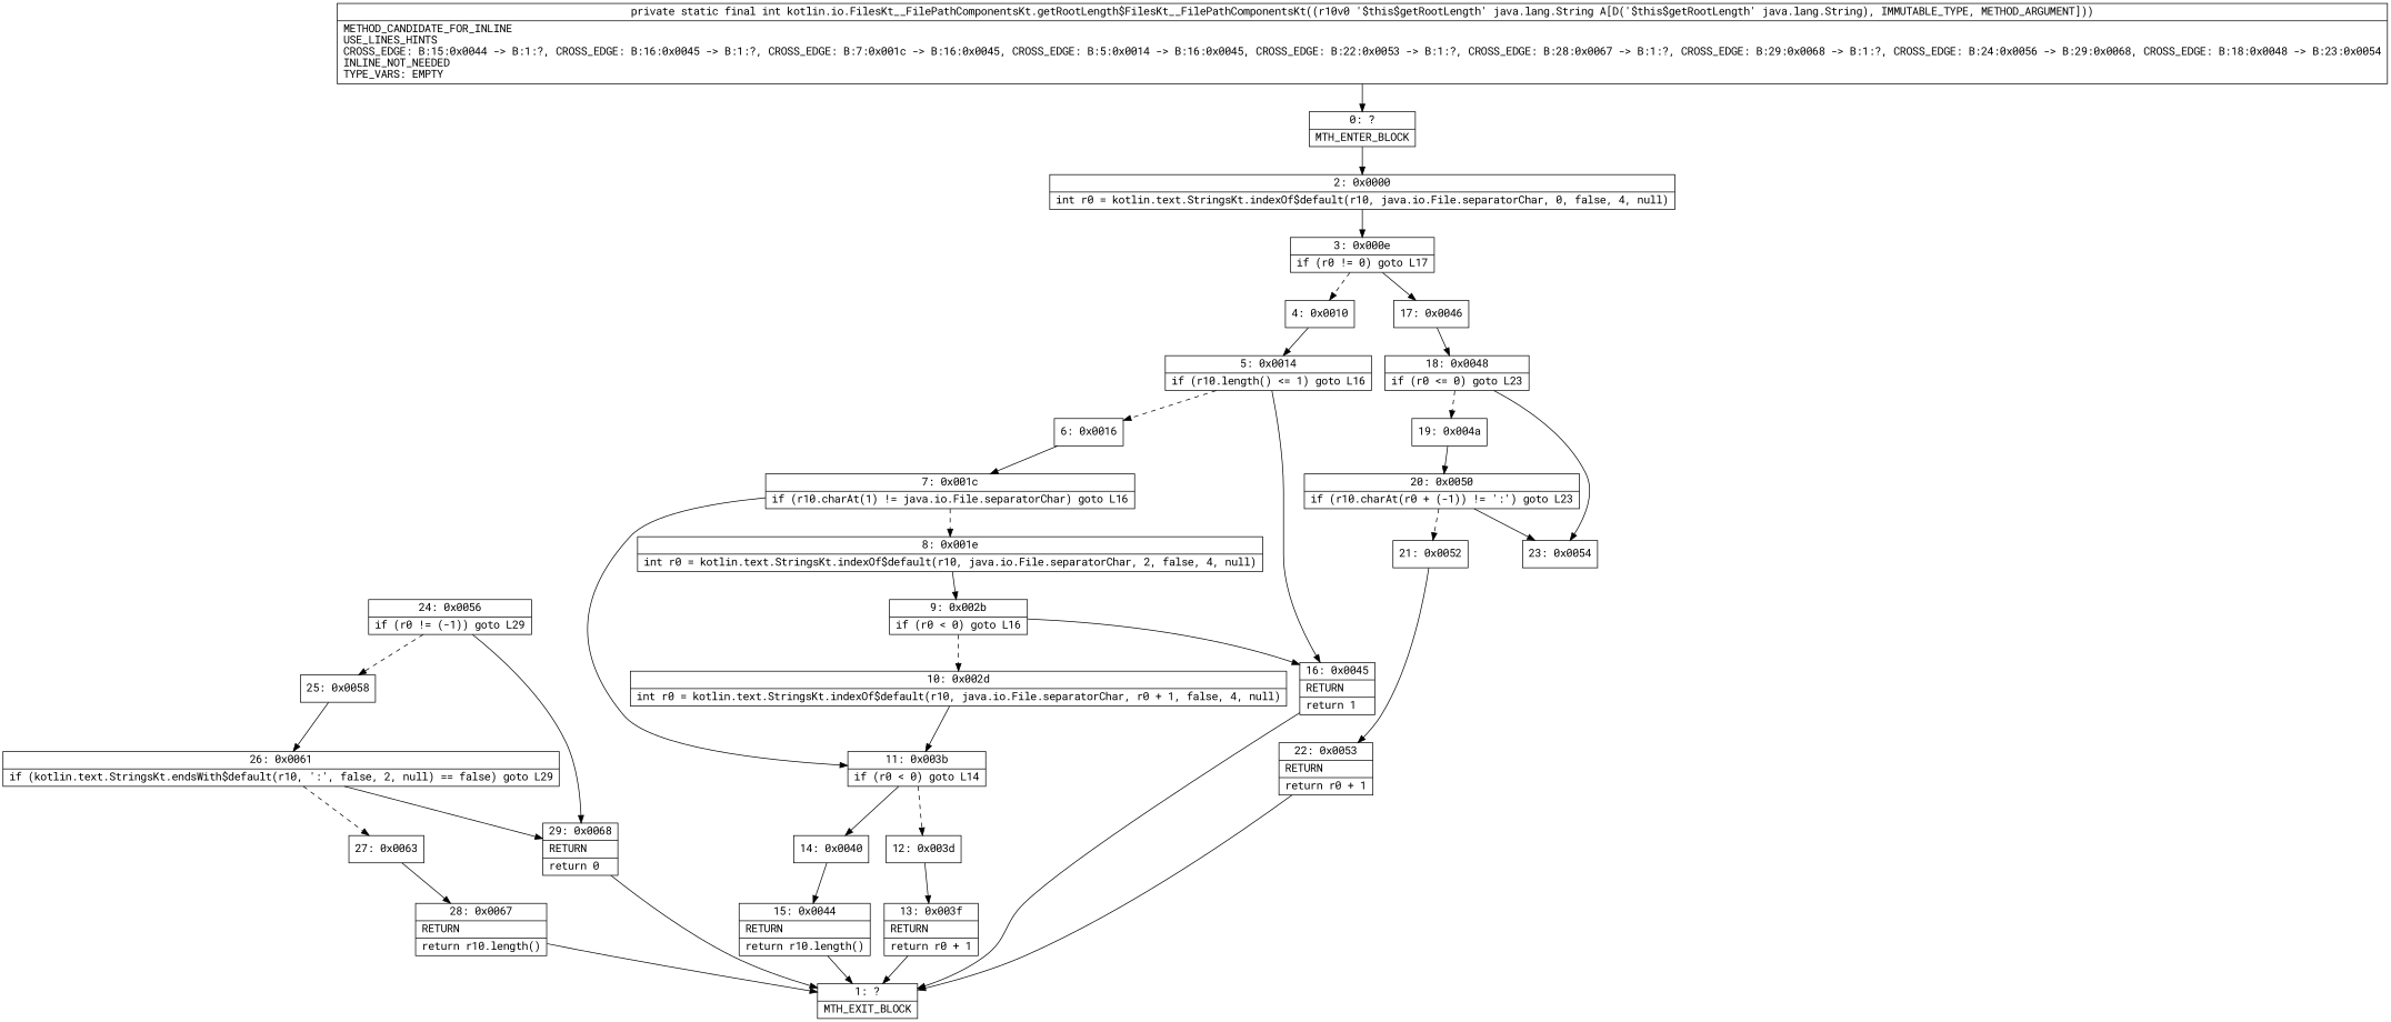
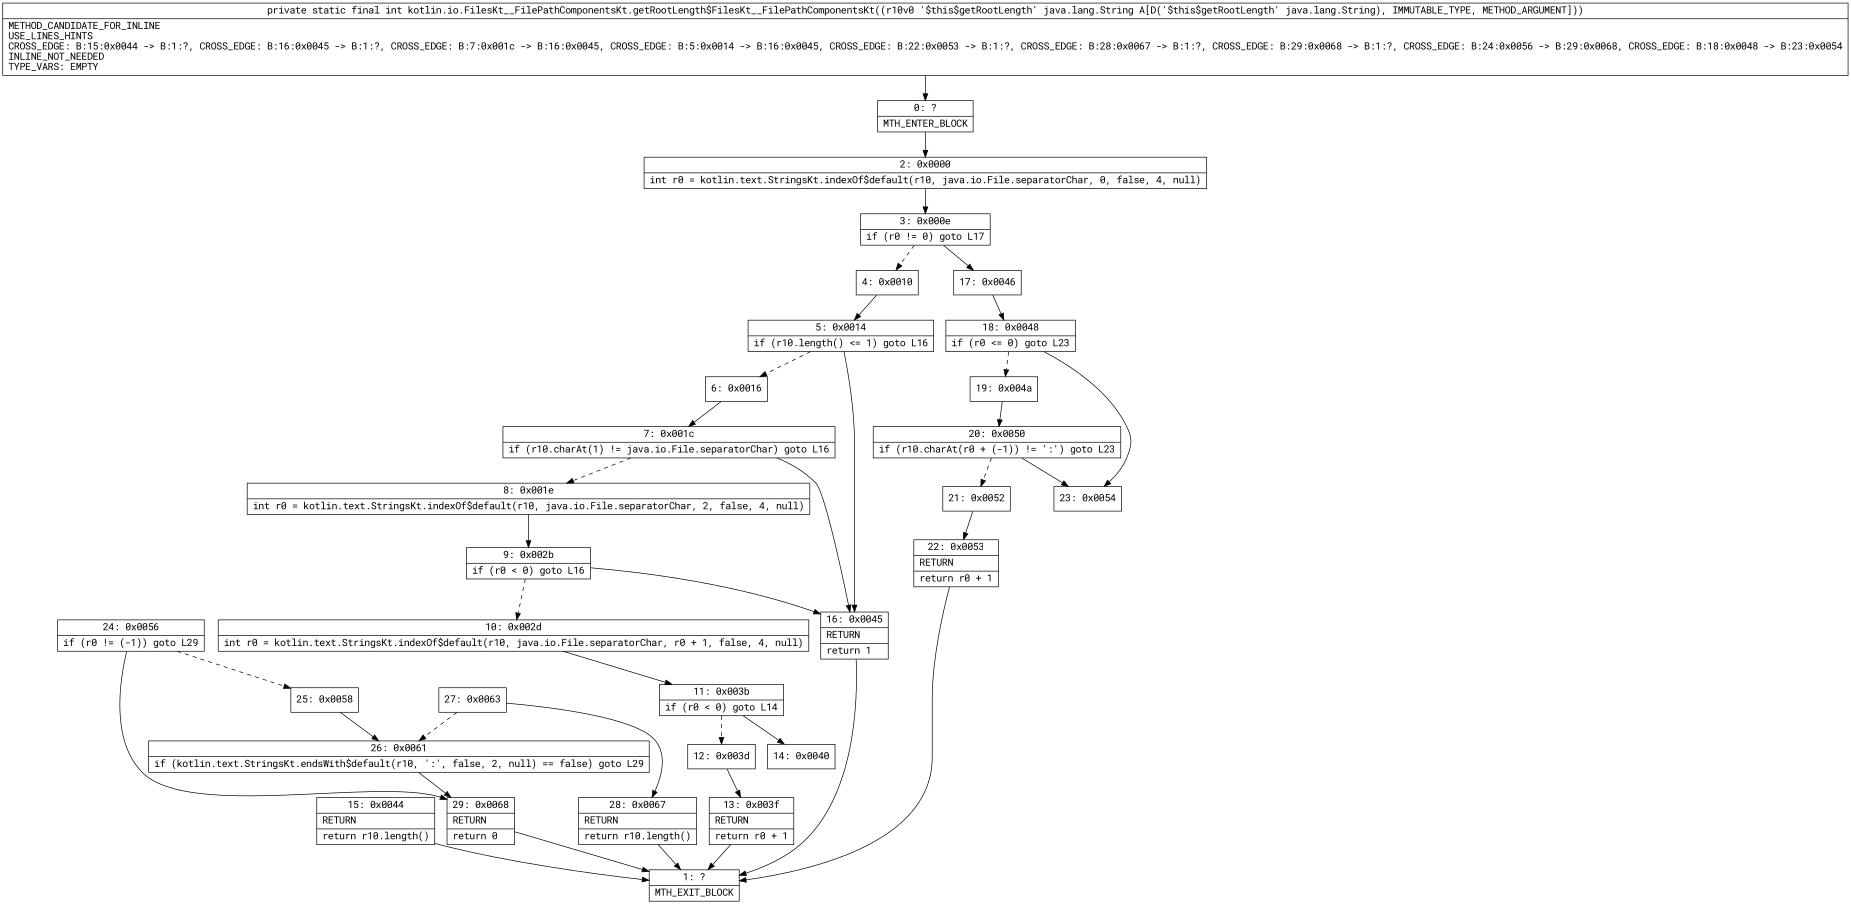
  digraph {
    fontname="Roboto Mono"
    node [fontname="Roboto Mono" shape=record]
    edge [fontname="Roboto Mono"]
    n1 [label="{0\:\ ?|MTH_ENTER_BLOCK\l}"]
    n2 [label="{2\:\ 0x0000|int r0 = kotlin.text.StringsKt.indexOf$default(r10, java.io.File.separatorChar, 0, false, 4, null)\l}"]
    n3 [label="{3\:\ 0x000e|if (r0 != 0) goto L17\l}"]
    n4 [label="{4\:\ 0x0010}"]
    n5 [label="{17\:\ 0x0046}"]
    n6 [label="{5\:\ 0x0014|if (r10.length() \<= 1) goto L16\l}"]
    n7 [label="{18\:\ 0x0048|if (r0 \<= 0) goto L23\l}"]
    n8 [label="{6\:\ 0x0016}"]
    n9 [label="{16\:\ 0x0045|RETURN\l|return 1\l}"]
    n10 [label="{7\:\ 0x001c|if (r10.charAt(1) != java.io.File.separatorChar) goto L16\l}"]
    n11 [label="{1\:\ ?|MTH_EXIT_BLOCK\l}"]
    n12 [label="{8\:\ 0x001e|int r0 = kotlin.text.StringsKt.indexOf$default(r10, java.io.File.separatorChar, 2, false, 4, null)\l}"]
    n13 [label="{9\:\ 0x002b|if (r0 \< 0) goto L16\l}"]
    n14 [label="{10\:\ 0x002d|int r0 = kotlin.text.StringsKt.indexOf$default(r10, java.io.File.separatorChar, r0 + 1, false, 4, null)\l}"]
    n15 [label="{11\:\ 0x003b|if (r0 \< 0) goto L14\l}"]
    n16 [label="{12\:\ 0x003d}"]
    n17 [label="{14\:\ 0x0040}"]
    n18 [label="{13\:\ 0x003f|RETURN\l|return r0 + 1\l}"]
    n19 [label="{15\:\ 0x0044|RETURN\l|return r10.length()\l}"]
    n20 [label="{19\:\ 0x004a}"]
    n21 [label="{23\:\ 0x0054}"]
    n22 [label="{20\:\ 0x0050|if (r10.charAt(r0 + (\-1)) != ':') goto L23\l}"]
    n23 [label="{21\:\ 0x0052}"]
    n24 [label="{22\:\ 0x0053|RETURN\l|return r0 + 1\l}"]
    n25 [label="{24\:\ 0x0056|if (r0 != (\-1)) goto L29\l}"]
    n26 [label="{25\:\ 0x0058}"]
    n27 [label="{29\:\ 0x0068|RETURN\l|return 0\l}"]
    n28 [label="{26\:\ 0x0061|if (kotlin.text.StringsKt.endsWith$default(r10, ':', false, 2, null) == false) goto L29\l}"]
    n29 [label="{27\:\ 0x0063}"]
    n30 [label="{28\:\ 0x0067|RETURN\l|return r10.length()\l}"]
    n31 [label="{private static final int kotlin.io.FilesKt__FilePathComponentsKt.getRootLength$FilesKt__FilePathComponentsKt((r10v0 '$this$getRootLength' java.lang.String A[D('$this$getRootLength' java.lang.String), IMMUTABLE_TYPE, METHOD_ARGUMENT]))  | METHOD_CANDIDATE_FOR_INLINE\lUSE_LINES_HINTS\lCROSS_EDGE: B:15:0x0044 \-\> B:1:?, CROSS_EDGE: B:16:0x0045 \-\> B:1:?, CROSS_EDGE: B:7:0x001c \-\> B:16:0x0045, CROSS_EDGE: B:5:0x0014 \-\> B:16:0x0045, CROSS_EDGE: B:22:0x0053 \-\> B:1:?, CROSS_EDGE: B:28:0x0067 \-\> B:1:?, CROSS_EDGE: B:29:0x0068 \-\> B:1:?, CROSS_EDGE: B:24:0x0056 \-\> B:29:0x0068, CROSS_EDGE: B:18:0x0048 \-\> B:23:0x0054\lINLINE_NOT_NEEDED\lTYPE_VARS: EMPTY\l}"]
    n1 -> n2
    n2 -> n3
    n3 -> n4 [style=dashed]
    n3 -> n5
    n4 -> n6
    n5 -> n7
    n6 -> n8 [style=dashed]
    n6 -> n9
    n7 -> n20 [style=dashed]
    n7 -> n21
    n8 -> n10
    n9 -> n11
-   n10 -> n15
+   n10 -> n9
    n10 -> n12 [style=dashed]
    n12 -> n13
    n13 -> n9
    n13 -> n14 [style=dashed]
    n14 -> n15
    n15 -> n16 [style=dashed]
    n15 -> n17
    n16 -> n18
-   n17 -> n19
    n18 -> n11
    n19 -> n11
    n20 -> n22
    n22 -> n21
    n22 -> n23 [style=dashed]
    n23 -> n24
    n24 -> n11
    n25 -> n26 [style=dashed]
    n25 -> n27
    n26 -> n28
    n27 -> n11
    n28 -> n27
-   n28 -> n29 [style=dashed]
+   n29 -> n28 [style=dashed]
    n29 -> n30
    n30 -> n11
    n31 -> n1
  }
